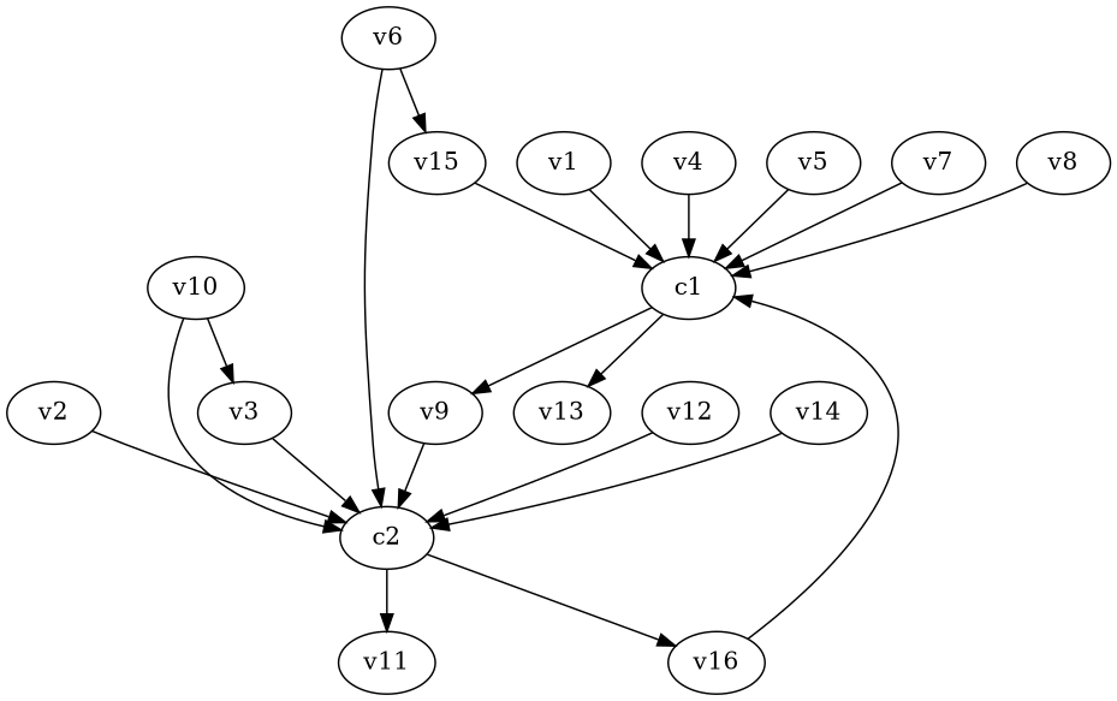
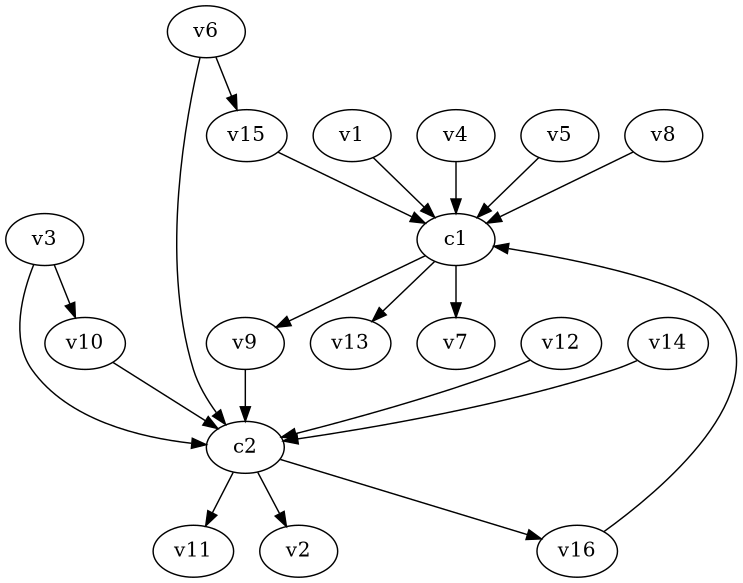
  strict digraph {
    edge [weight=1]
    c1
    v9
    v13
    c2
    v16
    v11
    v1
    v2
    v3
    v10
    v4
    v5
    v6
    v15
    v7
    v8
    v12
    v14
    c1 -> v9
    c1 -> v13
    v9 -> c2
    c2 -> v16
    c2 -> v11
    v16 -> c1
    v1 -> c1
-   v2 -> c2
+   c2 -> v2
    v3 -> c2
-   v10 -> v3
+   v3 -> v10
    v10 -> c2
    v4 -> c1
    v5 -> c1
    v6 -> c2
    v6 -> v15
    v15 -> c1
-   v7 -> c1
+   c1 -> v7
    v8 -> c1
    v12 -> c2
    v14 -> c2
  }
